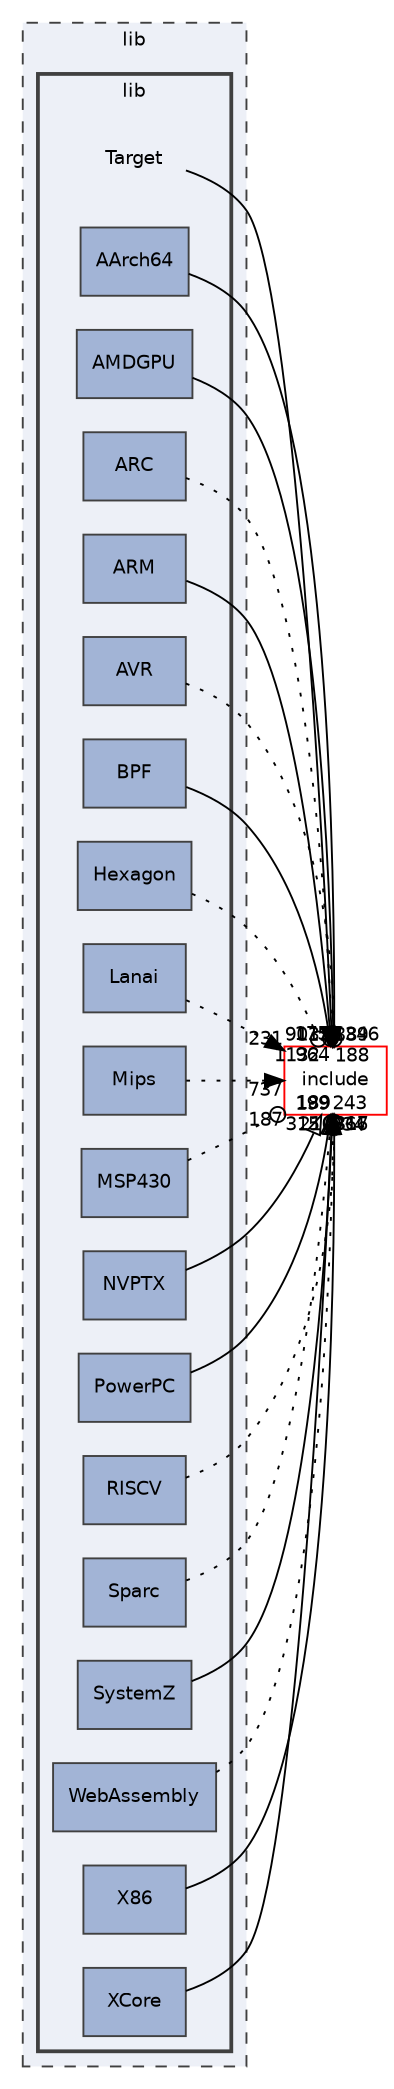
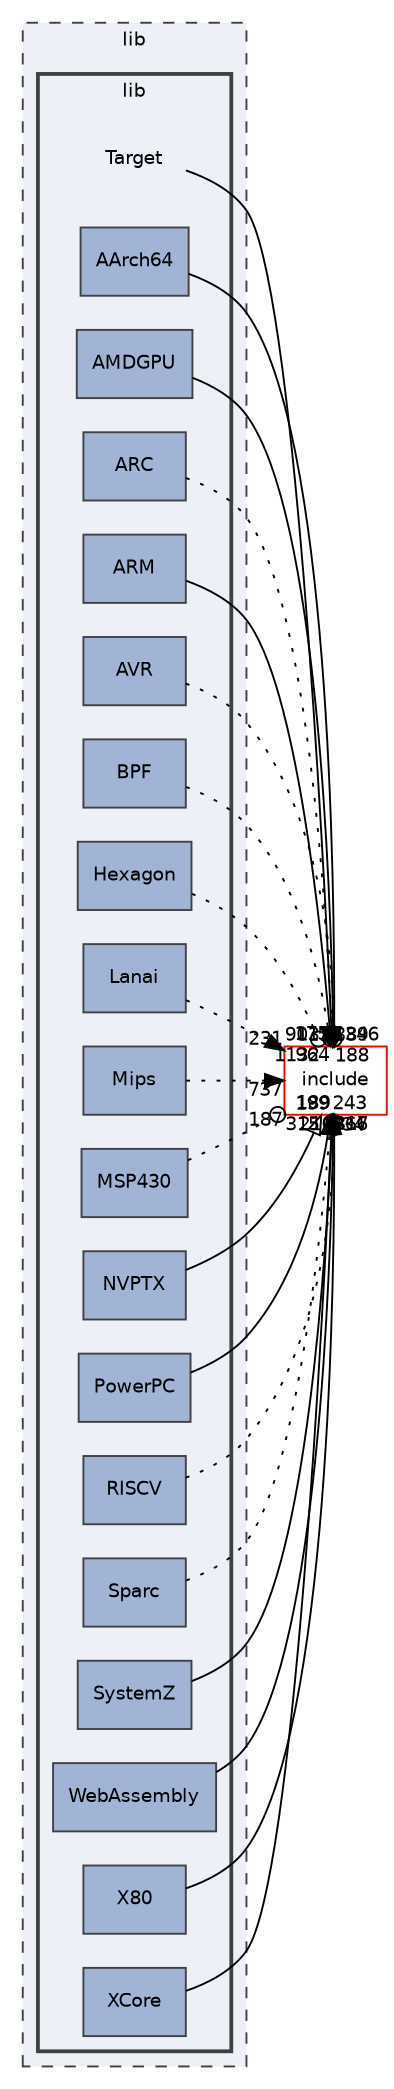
  digraph {
    compound=true
    rankdir=LR
    node [fontname=Helvetica fontsize=10 shape=box color=grey25 fillcolor="#a2b4d6" style="filled,"]
    edge [arrowhead=normal fontname=Helvetica fontsize=10 labeldistance=1.5 labelfontname=Helvetica labelfontsize=10 style=dotted]
    n1 [label=Target shape=plaintext color="" fillcolor="" style=""]
    n2 [label=AArch64]
    n3 [label=AMDGPU]
    n4 [label=ARC]
    n5 [label=ARM]
    n6 [label=AVR]
    n7 [label=BPF]
    n8 [label=Hexagon]
    n9 [label=Lanai]
    n10 [label=Mips]
    n11 [label=MSP430]
    n12 [label=NVPTX]
    n13 [label=PowerPC]
    n14 [label=RISCV]
    n15 [label=Sparc]
    n16 [label=SystemZ]
    n17 [label=WebAssembly]
-   n18 [label=X86]
+   n18 [label=X80]
    n19 [label=XCore]
    n20 [color=red fillcolor="#edf0f7" label=include style=""]
    subgraph cluster_1 {
      bgcolor="#edf0f7"
      fontname=Helvetica
      fontsize=10
      label=lib
      pencolor=grey25
      style="filled,dashed,"
      subgraph cluster_2 {
        bgcolor="#edf0f7"
        fontname=Helvetica
        fontsize=10
        label=lib
        pencolor=grey25
        style="filled,bold,"
        n1
        n2
        n3
        n4
        n5
        n6
        n7
        n8
        n9
        n10
        n11
        n12
        n13
        n14
        n15
        n16
        n17
        n18
        n19
      }
    }
    n1 -> n20 [arrowhead=onormal headlabel=9011 style=solid]
    n2 -> n20 [arrowhead=odot headlabel=889 style=solid]
    n3 -> n20 [headlabel=1346 style=solid]
    n4 -> n20 [arrowhead=onormal headlabel=132]
    n5 -> n20 [arrowhead=odot headlabel=964 style=solid]
    n6 -> n20 [arrowhead=onormal headlabel=188]
-   n7 -> n20 [headlabel=175 style=solid]
+   n7 -> n20 [headlabel=175]
    n8 -> n20 [arrowhead=odot headlabel=1132]
    n9 -> n20 [headlabel=231]
    n10 -> n20 [headlabel=737]
    n11 -> n20 [arrowhead=odot headlabel=187]
    n12 -> n20 [arrowhead=onormal headlabel=315 style=solid]
    n13 -> n20 [arrowhead=onormal headlabel=634 style=solid]
    n14 -> n20 [headlabel=210]
    n15 -> n20 [arrowhead=onormal headlabel=199]
    n16 -> n20 [headlabel=243 style=solid]
-   n17 -> n20 [headlabel=366]
+   n17 -> n20 [headlabel=366 style=solid]
    n18 -> n20 [arrowhead=odot headlabel=817 style=solid]
    n19 -> n20 [arrowhead=odot headlabel=189 style=solid]
  }
